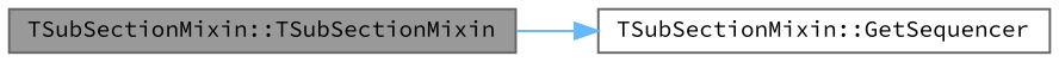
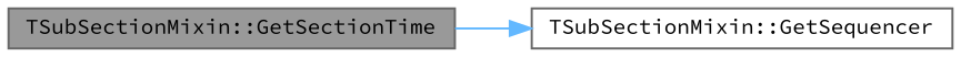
  digraph {
    rankdir=LR
    fontname="Source Code Pro"
    node [fontname="Source Code Pro" fontsize=10 shape=box style=filled]
-   n1 [color=gray40 fillcolor=grey60 fontcolor=black height=0.2 label="TSubSectionMixin::TSubSectionMixin" width=0.4]
+   n1 [color=gray40 fillcolor=grey60 fontcolor=black height=0.2 label="TSubSectionMixin::GetSectionTime" width=0.4]
    n2 [color=grey40 fillcolor=white height=0.2 label="TSubSectionMixin::GetSequencer" width=0.4]
    n1 -> n2 [color=steelblue1 fontname="Source Code Pro" fontsize=10 labelfontname=Helvetica labelfontsize=10 style=solid]
  }
